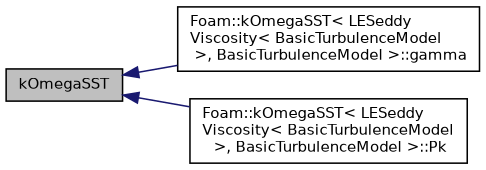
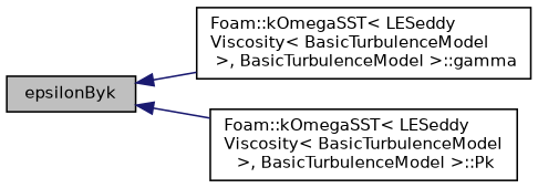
  digraph {
    rankdir=LR
    node [color=black fontname=Helvetica fontsize=10 shape=record]
    edge [color=midnightblue dir=back fontname=Helvetica fontsize=10 labelfontname=Helvetica labelfontsize=10 style=solid]
-   n1 [fillcolor=grey75 fontcolor=black height=0.2 label=kOmegaSST style=filled width=0.4]
+   n1 [fillcolor=grey75 fontcolor=black height=0.2 label=epsilonByk style=filled width=0.4]
    n2 [height=0.2 label="Foam::kOmegaSST\< LESeddy\lViscosity\< BasicTurbulenceModel\l \>, BasicTurbulenceModel \>::gamma" width=0.4]
    n3 [height=0.2 label="Foam::kOmegaSST\< LESeddy\lViscosity\< BasicTurbulenceModel\l \>, BasicTurbulenceModel \>::Pk" width=0.4]
    n1 -> n2
    n1 -> n3
  }
